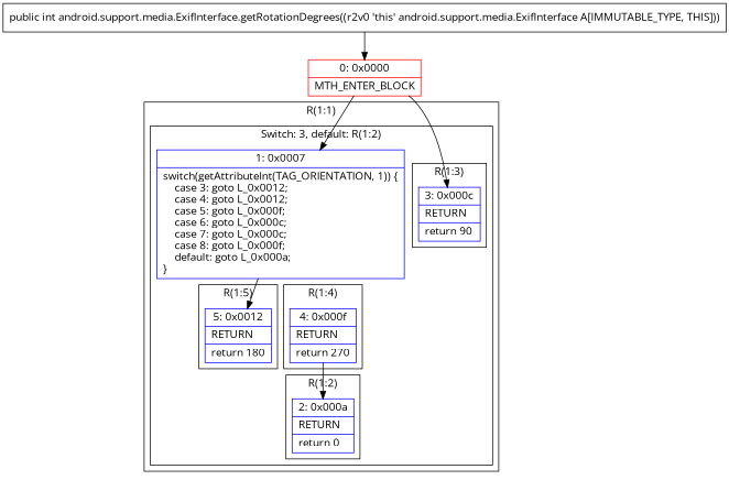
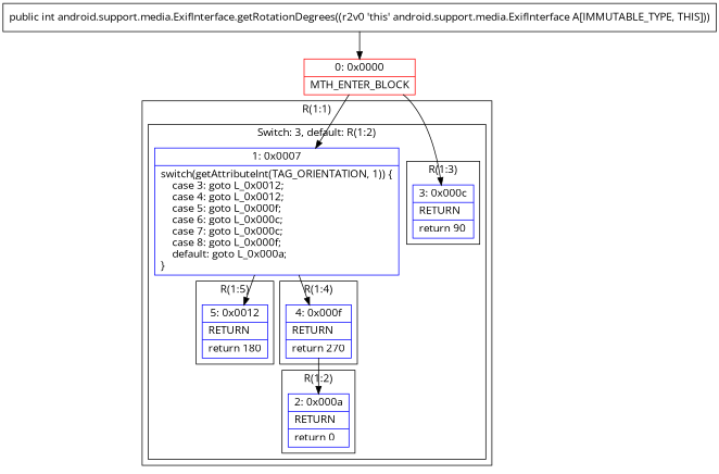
  digraph {
    fontname="Open Sans"
    node [color=blue fontname="Open Sans" shape=record]
    edge [fontname="Open Sans"]
    n1 [label="{5\:\ 0x0012|RETURN\l|return 180\l}"]
    n2 [label="{4\:\ 0x000f|RETURN\l|return 270\l}"]
    n3 [label="{3\:\ 0x000c|RETURN\l|return 90\l}"]
    n4 [label="{2\:\ 0x000a|RETURN\l|return 0\l}"]
    n5 [label="{1\:\ 0x0007|switch(getAttributeInt(TAG_ORIENTATION, 1)) \{\l    case 3: goto L_0x0012;\l    case 4: goto L_0x0012;\l    case 5: goto L_0x000f;\l    case 6: goto L_0x000c;\l    case 7: goto L_0x000c;\l    case 8: goto L_0x000f;\l    default: goto L_0x000a;\l\}\l}"]
    n6 [color=red label="{0\:\ 0x0000|MTH_ENTER_BLOCK\l}"]
    n7 [label="{public int android.support.media.ExifInterface.getRotationDegrees((r2v0 'this' android.support.media.ExifInterface A[IMMUTABLE_TYPE, THIS])) }" color=""]
    subgraph cluster_1 {
      label="R(1:1)"
      subgraph cluster_2 {
        label="Switch: 3, default: R(1:2)"
        n5
        subgraph cluster_3 {
          label="R(1:5)"
          n1
        }
        subgraph cluster_4 {
          label="R(1:4)"
          n2
        }
        subgraph cluster_5 {
          label="R(1:3)"
          n3
        }
        subgraph cluster_6 {
          label="R(1:2)"
          n4
        }
      }
    }
    n2 -> n4
    n5 -> n1
+   n5 -> n2
    n6 -> n3
    n6 -> n5
    n7 -> n6
  }
